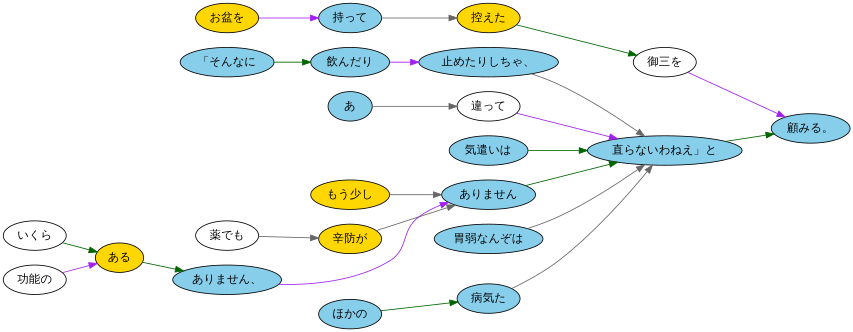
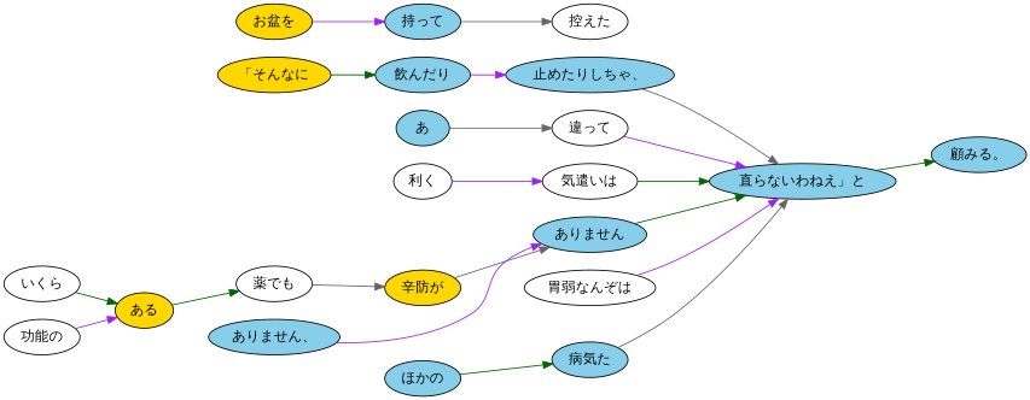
  digraph {
    fontname=Oswald
    rankdir=LR
    node [fillcolor=skyblue fontname=Oswald style=filled]
    edge [color=darkgreen fontname=Oswald]
-   n1 [label="「そんなに"]
+   n1 [fillcolor=gold label="「そんなに"]
    n2 [label="飲んだり"]
    n3 [label="止めたりしちゃ、"]
    n4 [label="直らないわねえ」と"]
    n5 [label="顧みる。"]
    n6 [fillcolor=white label="いくら"]
    n7 [fillcolor=gold label="ある"]
    n8 [fillcolor=white label="薬でも"]
    n9 [fillcolor=white label="功能の"]
    n10 [fillcolor=gold label="辛防が"]
-   n12 [label="気遣いは"]
+   n11 [fillcolor=white label="利く"]
+   n12 [fillcolor=white label="気遣いは"]
    n13 [label="ありません、"]
    n14 [label="ありません"]
-   n15 [fillcolor=gold label="もう少し"]
-   n16 [label="胃弱なんぞは"]
+   n16 [fillcolor=white label="胃弱なんぞは"]
    n17 [label="ほかの"]
    n18 [label="病気た"]
    n19 [label="あ"]
    n20 [fillcolor=white label="違って"]
    n21 [fillcolor=gold label="お盆を"]
    n22 [label="持って"]
-   n23 [fillcolor=gold label="控えた"]
-   n24 [fillcolor=white label="御三を"]
+   n23 [fillcolor=white label="控えた"]
    n1 -> n2
    n2 -> n3 [color=purple]
    n3 -> n4 [color=gray40]
    n4 -> n5
    n6 -> n7
-   n7 -> n13
+   n7 -> n8
    n8 -> n10 [color=gray40]
    n9 -> n7 [color=purple]
    n10 -> n14 [color=gray40]
+   n11 -> n12 [color=purple]
    n12 -> n4
    n13 -> n14 [color=purple]
    n14 -> n4
-   n15 -> n14 [color=gray40]
-   n16 -> n4 [color=gray40]
+   n16 -> n4 [color=purple]
    n17 -> n18
    n18 -> n4 [color=gray40]
    n19 -> n20 [color=gray40]
    n20 -> n4 [color=purple]
    n21 -> n22 [color=purple]
    n22 -> n23 [color=gray40]
-   n23 -> n24
-   n24 -> n5 [color=purple]
  }
